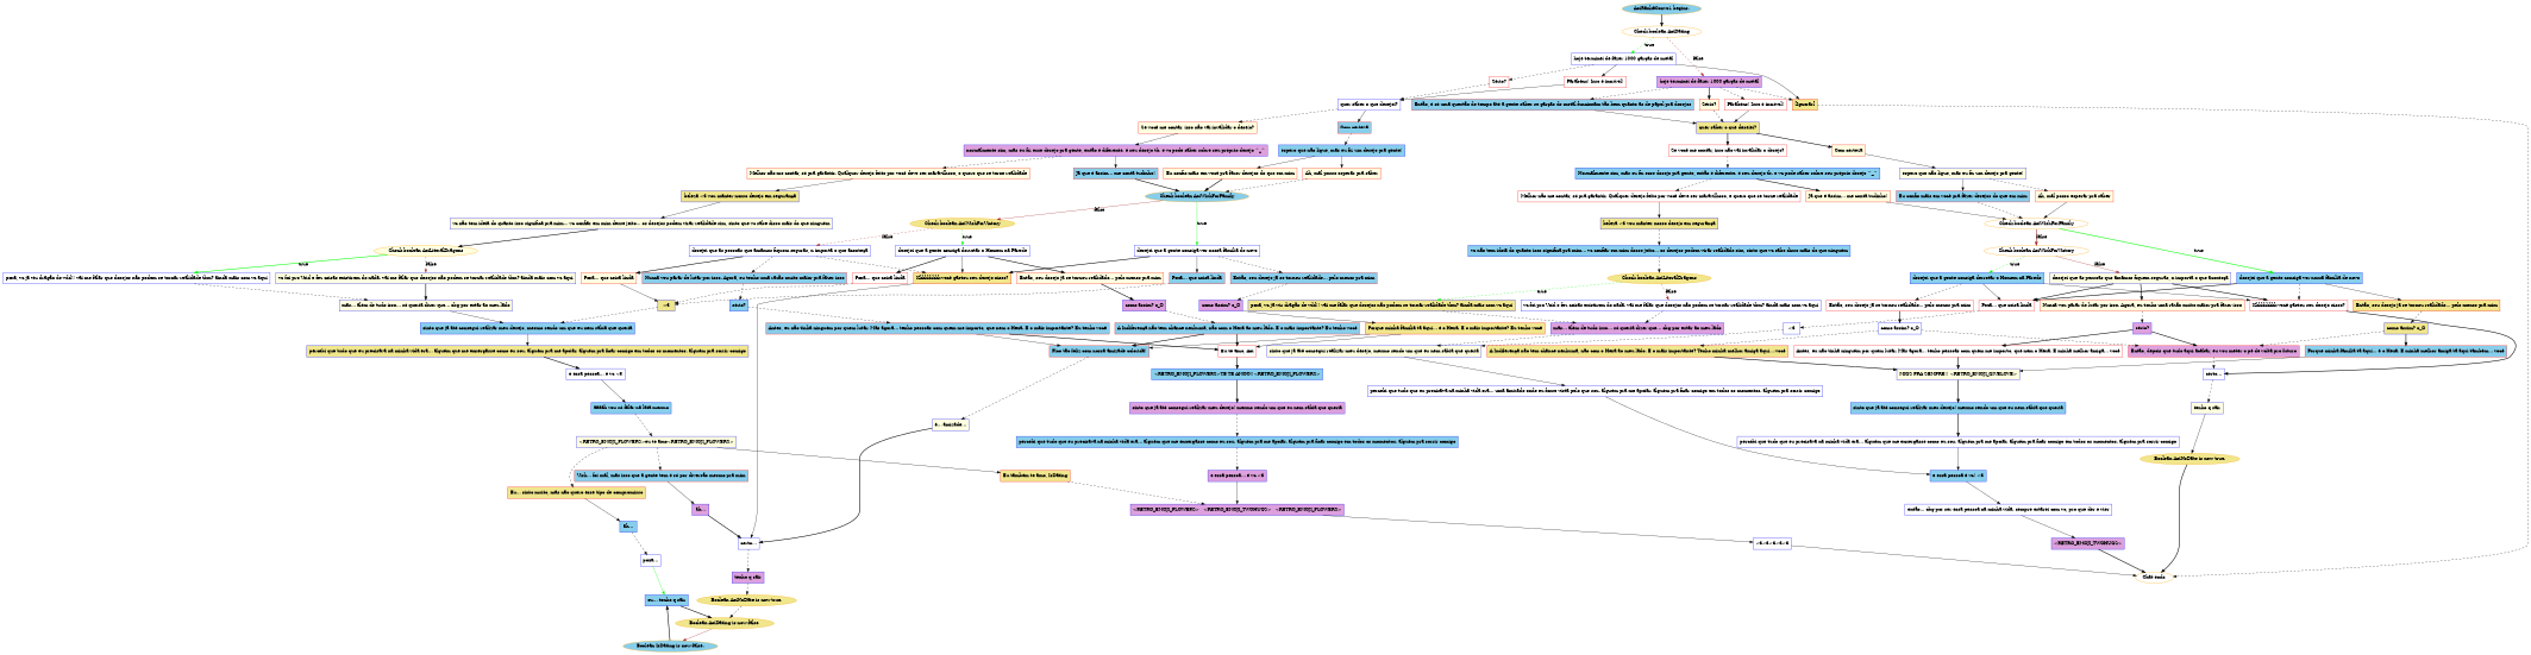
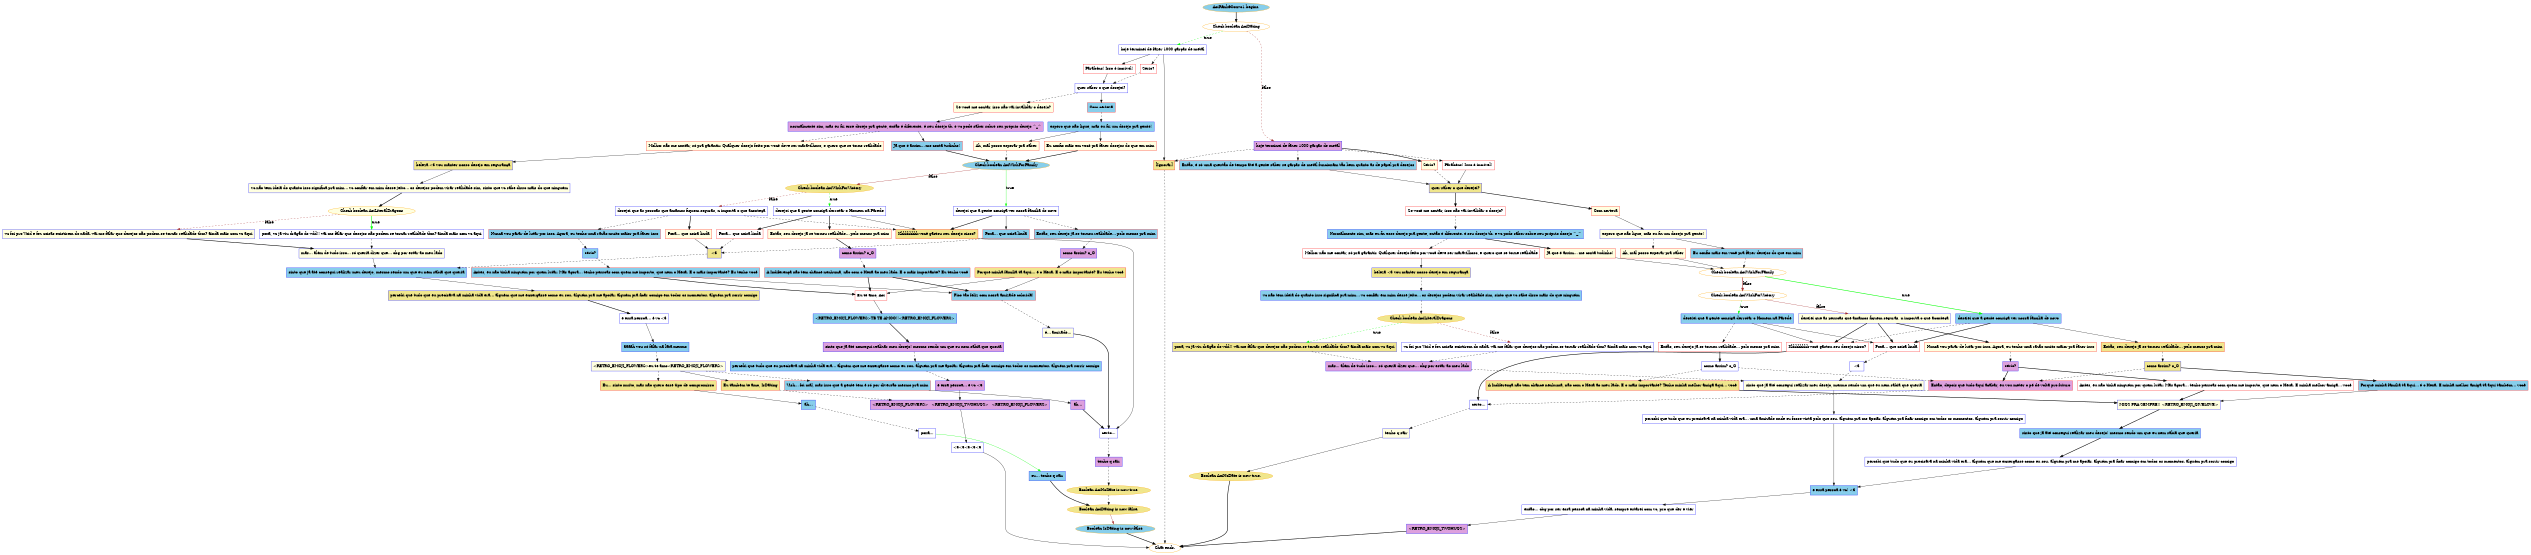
  digraph {
    node [color=blue fillcolor=white style=filled shape=box]
    edge [style=dashed]
    "AoiRank6Convo1 begins." [color=orange fillcolor=skyblue shape=""]
    n2 [color=orange label="Check boolean AoiDating" shape=""]
    n3 [label="hoje terminei de fazer 1000 garças de metal"]
    n4 [fillcolor=plum label="hoje terminei de fazer 1000 garças de metal"]
    n5 [color=red label="Sério?"]
    n6 [color=red label="Parabéns! Isso é incrível!"]
    n7 [color=red fillcolor=khaki label="[Ignorar]"]
    n8 [color=red fillcolor=skyblue label="Então, é só uma questão de tempo até a gente saber se garças de metal funcionam tão bem quanto as de papel pra desejos"]
    n9 [color=red fillcolor=lightyellow label="Sério?"]
    n10 [color=red label="Parabéns! Isso é incrível!"]
    n11 [label="quer saber o que desejei?"]
    "Chat ends." [color=orange shape=""]
    n13 [fillcolor=khaki label="quer saber o que desejei?"]
    n14 [color=red fillcolor=lightyellow label="Se você me contar, isso não vai invalidar o desejo?"]
    n15 [color=red fillcolor=skyblue label="Com certeza"]
    n16 [color=red label="Se você me contar, isso não vai invalidar o desejo?"]
    n17 [color=red fillcolor=lightyellow label="Com certeza"]
    n18 [fillcolor=plum label="normalmente sim, mas eu fiz esse desejo pra gente, então é diferente. é seu desejo tb. e vc pode saber sobre seu próprio desejo ^_^"]
    n19 [fillcolor=skyblue label="espero que não ligue, mas eu fiz um desejo pra gente!"]
    n20 [fillcolor=skyblue label="Normalmente sim, mas eu fiz esse desejo pra gente, então é diferente. é seu desejo tb. e vc pode saber sobre seu próprio desejo ^_^"]
    n21 [fillcolor=lightyellow label="espero que não ligue, mas eu fiz um desejo pra gente!"]
    n22 [color=red fillcolor=lightyellow label="Melhor não me contar, só pra garantir. Qualquer desejo feito por você deve ser maravilhoso, e quero que se torne realidade"]
    n23 [color=red fillcolor=skyblue label="Já que é assim… me conta tudinho!"]
    n24 [color=red fillcolor=lightyellow label="Eu confio mais em você pra fazer desejos do que em mim"]
    n25 [color=red fillcolor=lightyellow label="Ah, mal posso esperar pra saber"]
    n26 [color=red label="Melhor não me contar, só pra garantir. Qualquer desejo feito por você deve ser maravilhoso, e quero que se torne realidade"]
    n27 [color=red fillcolor=lightyellow label="Já que é assim… me conta tudinho!"]
    n28 [color=red fillcolor=skyblue label="Eu confio mais em você pra fazer desejos do que em mim"]
    n29 [color=red fillcolor=lightyellow label="Ah, mal posso esperar pra saber"]
    n30 [fillcolor=khaki label="beleza <3 vou manter nosso desejo em segurança"]
    n31 [color=orange fillcolor=skyblue label="Check boolean AoiWishForFamily" shape=""]
    n32 [fillcolor=khaki label="beleza <3 vou manter nosso desejo em segurança"]
    n33 [color=orange label="Check boolean AoiWishForFamily" shape=""]
    n34 [fillcolor=lightyellow label="vc não tem ideia do quanto isso significa pra mim… vc confiar em mim desse jeito… os desejos podem virar realidade sim, sinto que vc sabe disso mais do que ninguém"]
    n35 [label="desejei que a gente consiga ver nossa família de novo"]
    n36 [color=orange fillcolor=khaki label="Check boolean AoiWishForVictory" shape=""]
    n37 [fillcolor=skyblue label="vc não tem ideia do quanto isso significa pra mim… vc confiar em mim desse jeito… os desejos podem virar realidade sim, sinto que vc sabe disso mais do que ninguém"]
    n38 [fillcolor=skyblue label="desejei que a gente consiga ver nossa família de novo"]
    n39 [color=orange label="Check boolean AoiWishForVictory" shape=""]
    n40 [color=orange fillcolor=lightyellow label="Check boolean AoiLiteralDragons" shape=""]
    n41 [color=red fillcolor=skyblue label="Então, seu desejo já se tornou realidade… pelo menos pra mim"]
    n42 [color=red fillcolor=skyblue label="Poxa… que coisa linda"]
    n43 [color=red fillcolor=khaki label="Kkkkkkkkk você gastou seu desejo nisso?"]
    n44 [label="desejei que a gente consiga derrotar o Homem na Parede"]
    n45 [label="desejei que as pessoas que amamos fiquem seguras, n importa o que aconteça"]
    n46 [color=orange fillcolor=khaki label="Check boolean AoiLiteralDragons" shape=""]
    n47 [color=red fillcolor=khaki label="Então, seu desejo já se tornou realidade… pelo menos pra mim"]
    n48 [color=red label="Poxa… que coisa linda"]
    n49 [color=red label="Kkkkkkkkk você gastou seu desejo nisso?"]
    n50 [fillcolor=skyblue label="desejei que a gente consiga derrotar o Homem na Parede"]
    n51 [fillcolor=lightyellow label="desejei que as pessoas que amamos fiquem seguras, n importa o que aconteça"]
    n52 [label="poxa, vc já viu dragão de vdd!! vai me falar que desejos não podem se tornar realidade tbm? ainda mais com vc aqui"]
    n53 [fillcolor=lightyellow label="vc foi pro Void e fez coisas existirem do nada. vai me falar que desejos não podem se tornar realidade tbm? ainda mais com vc aqui"]
    n54 [fillcolor=plum label="como assim? o_O"]
    n55 [fillcolor=khaki label="<3"]
    n56 [label="certo…"]
    n57 [color=red fillcolor=lightyellow label="Então, seu desejo já se tornou realidade… pelo menos pra mim"]
    n58 [color=red label="Poxa… que coisa linda"]
    n59 [color=red fillcolor=skyblue label="Nunca vou parar de lutar por isso. Agora, eu tenho uma razão muito maior pra fazer isso"]
    n60 [color=red fillcolor=lightyellow label="Poxa… que coisa linda"]
    n61 [fillcolor=khaki label="poxa, vc já viu dragão de vdd!! vai me falar que desejos não podem se tornar realidade tbm? ainda mais com vc aqui"]
    n62 [label="vc foi pro Void e fez coisas existirem do nada. vai me falar que desejos não podem se tornar realidade tbm? ainda mais com vc aqui"]
    n63 [fillcolor=khaki label="como assim? o_O"]
    n64 [label="<3"]
    n65 [label="certo…"]
    n66 [color=red label="Então, seu desejo já se tornou realidade… pelo menos pra mim"]
    n67 [color=red fillcolor=lightyellow label="Nunca vou parar de lutar por isso. Agora, eu tenho uma razão muito maior pra fazer isso"]
    n68 [fillcolor=lightyellow label="mas… além de tudo isso… só queria dizer que… obg por estar ao meu lado"]
    n69 [color=red fillcolor=khaki label="Porque minha família tá aqui… é o Hexa. E o mais importante? Eu tenho você"]
    n70 [fillcolor=skyblue label="sinto que já até consegui realizar meu desejo, mesmo sendo um que eu nem sabia que queria"]
    n71 [fillcolor=plum label="tenho q sair"]
    n72 [fillcolor=plum label="como assim? o_O"]
    n73 [fillcolor=skyblue label="sério?"]
    n74 [fillcolor=plum label="mas… além de tudo isso… só queria dizer que… obg por estar ao meu lado"]
    n75 [color=red fillcolor=skyblue label="Porque minha família tá aqui… é o Hexa. E minha melhor amiga tá aqui também… você"]
    n76 [color=red fillcolor=plum label="Então, depois que tudo aqui acabar, eu vou meter o pé de volta pro futuro"]
    n77 [fillcolor=lightyellow label="sinto que já até consegui realizar meu desejo, mesmo sendo um que eu nem sabia que queria"]
    n78 [fillcolor=lightyellow label="tenho q sair"]
    n79 [label="como assim? o_O"]
    n80 [fillcolor=plum label="sério?"]
    n81 [color=red label="Eu te amo, Aoi"]
    n82 [color=red fillcolor=skyblue label="Fico tão feliz com nossa amizade colorida!"]
    n83 [fillcolor=khaki label="percebi que tudo que eu precisava na minha vida era… alguém que me enxergasse como eu sou. alguém pra me apoiar. alguém pra ficar comigo em todos os momentos. alguém pra sorrir comigo"]
    n84 [color=orange fillcolor=khaki label="Boolean AoiNoDate is now true." shape=""]
    n85 [color=red fillcolor=skyblue label="A Indiferença não tem chance nenhuma, não com o Hexa ao meu lado. E o mais importante? Eu tenho você"]
    n86 [color=red fillcolor=skyblue label="Antes, eu não tinha ninguém por quem lutar. Mas agora… tenho pessoas com quem me importo, que nem o Hexa. E o mais importante? Eu tenho você"]
    n87 [fillcolor=lightyellow label="MIGS PRA SEMPRE!! <RETRO_EMOJI_GIVELOVE>"]
    n88 [label="percebi que tudo que eu precisava na minha vida era… uma amizade onde eu fosse vista pelo que sou. alguém pra me apoiar. alguém pra ficar comigo em todos os momentos. alguém pra sorrir comigo"]
    n89 [color=orange fillcolor=khaki label="Boolean AoiNoDate is now true." shape=""]
    n90 [color=red fillcolor=khaki label="A Indiferença não tem chance nenhuma, não com o Hexa ao meu lado. E o mais importante? Tenho minha melhor amiga aqui… você"]
    n91 [color=red label="Antes, eu não tinha ninguém por quem lutar. Mas agora… tenho pessoas com quem me importo, que nem o Hexa. E minha melhor amiga… você"]
    n92 [fillcolor=skyblue label="<RETRO_EMOJI_FLOWERS>TB TE AMOO!!<RETRO_EMOJI_FLOWERS>"]
    n93 [fillcolor=lightyellow label="é… amizade…"]
    n94 [label="e essa pessoa… é vc <3"]
    n95 [color=orange fillcolor=khaki label="Boolean AoiDating is now false." shape=""]
    n96 [fillcolor=skyblue label="sinto que já até consegui realizar meu desejo! mesmo sendo um que eu nem sabia que queria"]
    n97 [fillcolor=skyblue label="e essa pessoa é vc! <3"]
    n98 [fillcolor=plum label="sinto que já até consegui realizar meu desejo! mesmo sendo um que eu nem sabia que queria"]
    n99 [fillcolor=skyblue label="aaaah vou só falar na lata mesmo"]
    n100 [color=orange fillcolor=skyblue label="Boolean IsDating is now false." shape=""]
    n101 [label="percebi que tudo que eu precisava na minha vida era… alguém que me enxergasse como eu sou. alguém pra me apoiar. alguém pra ficar comigo em todos os momentos. alguém pra sorrir comigo"]
    n102 [label="então… obg por ser essa pessoa na minha vida. sempre estarei com vc, pro que der e vier"]
    n103 [fillcolor=skyblue label="percebi que tudo que eu precisava na minha vida era… alguém que me enxergasse como eu sou. alguém pra me apoiar. alguém pra ficar comigo em todos os momentos. alguém pra sorrir comigo"]
    n104 [fillcolor=lightyellow label="<RETRO_EMOJI_FLOWERS>eu te amo<RETRO_EMOJI_FLOWERS>"]
    n105 [fillcolor=plum label="<RETRO_EMOJI_TWOHUGS>"]
    n106 [fillcolor=plum label="e essa pessoa… é vc <3"]
    n107 [color=red fillcolor=khaki label="Eu também te amo, IsDating"]
    n108 [color=red fillcolor=khaki label="Eu… sinto muito, mas não quero esse tipo de compromisso"]
    n109 [color=red fillcolor=skyblue label="Vish… foi mal, mas isso que a gente tem é só por diversão mesmo pra mim"]
    n110 [fillcolor=plum label="<RETRO_EMOJI_FLOWERS>   <RETRO_EMOJI_TWOHUGS>   <RETRO_EMOJI_FLOWERS>"]
    n111 [fillcolor=skyblue label="ah…"]
    n112 [fillcolor=plum label="ah…"]
    n113 [label="<3<3<3<3<3"]
    n114 [label="poxa…"]
    n115 [fillcolor=skyblue label="eu… tenho q sair"]
    "AoiRank6Convo1 begins." -> n2 [style=bold]
    n2 -> n3 [color=green label=true]
    n2 -> n4 [color=brown label=false]
    n3 -> n5
    n3 -> n6 [style=solid]
    n3 -> n7 [style=solid]
    n4 -> n7
    n4 -> n8
    n4 -> n9 [style=bold]
    n4 -> n10
    n5 -> n11
    n6 -> n11 [style=solid]
    n7 -> "Chat ends."
    n8 -> n13 [style=solid]
    n9 -> n13
    n10 -> n13 [style=solid]
    n11 -> n14
    n11 -> n15 [style=solid]
    n13 -> n16 [style=bold]
    n13 -> n17 [style=bold]
    n14 -> n18 [style=solid]
    n15 -> n19
    n16 -> n20
    n17 -> n21 [style=solid]
    n18 -> n22
    n18 -> n23 [style=solid]
    n19 -> n24 [style=solid]
    n19 -> n25 [style=solid]
    n20 -> n26
    n20 -> n27 [style=bold]
    n21 -> n28 [style=solid]
    n21 -> n29
    n22 -> n30 [style=solid]
    n23 -> n31 [style=bold]
    n24 -> n31 [style=bold]
    n25 -> n31
    n26 -> n32 [style=solid]
    n27 -> n33 [style=solid]
    n28 -> n33
    n29 -> n33 [style=solid]
    n30 -> n34 [style=solid]
    n31 -> n35 [color=green label=true style=solid]
    n31 -> n36 [color=brown label=false style=solid]
    n32 -> n37
    n33 -> n38 [color=green label=true style=bold]
    n33 -> n39 [color=brown label=false style=bold]
    n34 -> n40 [style=bold]
    n35 -> n41
    n35 -> n42 [style=solid]
    n35 -> n43 [style=bold]
    n36 -> n44 [color=green label=true]
    n36 -> n45 [color=brown label=false]
    n37 -> n46
    n38 -> n47 [style=solid]
    n38 -> n48 [style=bold]
    n38 -> n49
    n39 -> n50 [color=green label=true]
    n39 -> n51 [color=brown label=false style=solid]
    n40 -> n52 [color=green label=true style=bold]
    n40 -> n53 [color=brown label=false]
    n41 -> n54
    n42 -> n55
    n43 -> n56 [style=solid]
    n44 -> n43 [style=solid]
    n44 -> n57 [style=bold]
    n44 -> n58 [style=bold]
    n45 -> n43
    n45 -> n59
    n45 -> n60 [style=bold]
    n46 -> n61 [color=green label=true]
    n46 -> n62 [color=brown label=false]
    n47 -> n63
    n48 -> n64
    n49 -> n65 [style=bold]
    n50 -> n48 [style=solid]
    n50 -> n49 [style=solid]
    n50 -> n66
    n51 -> n48 [style=bold]
    n51 -> n49 [style=bold]
    n51 -> n67 [style=bold]
    n52 -> n68
    n53 -> n68 [style=bold]
    n54 -> n69 [style=solid]
    n55 -> n70
    n56 -> n71
    n57 -> n72 [style=bold]
    n58 -> n55
    n59 -> n73
    n60 -> n55 [style=solid]
    n61 -> n74
    n62 -> n74
    n63 -> n75 [style=bold]
    n63 -> n76
    n64 -> n77
    n65 -> n78
    n66 -> n79 [style=bold]
    n67 -> n80
    n68 -> n70 [style=solid]
    n69 -> n81 [style=solid]
    n69 -> n82 [style=solid]
    n70 -> n83 [style=solid]
    n71 -> n84
    n72 -> n85
    n73 -> n86
    n74 -> n77
    n75 -> n87 [style=solid]
    n76 -> n65
    n77 -> n88 [style=solid]
    n78 -> n89 [style=solid]
    n79 -> n76
    n79 -> n90
    n80 -> n76 [style=bold]
    n80 -> n91 [style=bold]
-   n81 -> n92 [style=bold]
+   n81 -> n92 [style=solid]
    n82 -> n93
    n83 -> n94 [style=bold]
    n84 -> n95
    n85 -> n81 [style=bold]
    n85 -> n82 [style=bold]
    n86 -> n81 [style=bold]
    n86 -> n82 [style=solid]
    n87 -> n96 [style=bold]
    n88 -> n97 [style=solid]
    n89 -> "Chat ends." [style=bold]
    n90 -> n87 [style=bold]
    n91 -> n87 [style=bold]
    n92 -> n98 [style=bold]
    n93 -> n56 [style=bold]
    n94 -> n99 [style=solid]
    n95 -> n100 [color=brown style=solid]
    n96 -> n101 [style=bold]
    n97 -> n102 [style=solid]
    n98 -> n103
    n99 -> n104
-   n100 -> n115 [style=bold]
+   n100 -> "Chat ends." [style=bold]
    n101 -> n97 [style=solid]
    n102 -> n105 [style=solid]
    n103 -> n106
    n104 -> n107 [style=solid]
    n104 -> n108
    n104 -> n109
    n105 -> "Chat ends." [style=bold]
    n106 -> n110 [style=solid]
    n107 -> n110
    n108 -> n111 [style=solid]
    n109 -> n112 [style=solid]
    n110 -> n113 [style=solid]
    n111 -> n114
    n112 -> n56 [style=bold]
    n113 -> "Chat ends." [style=solid]
    n114 -> n115 [color=green style=solid]
    n115 -> n95 [style=bold]
  }
